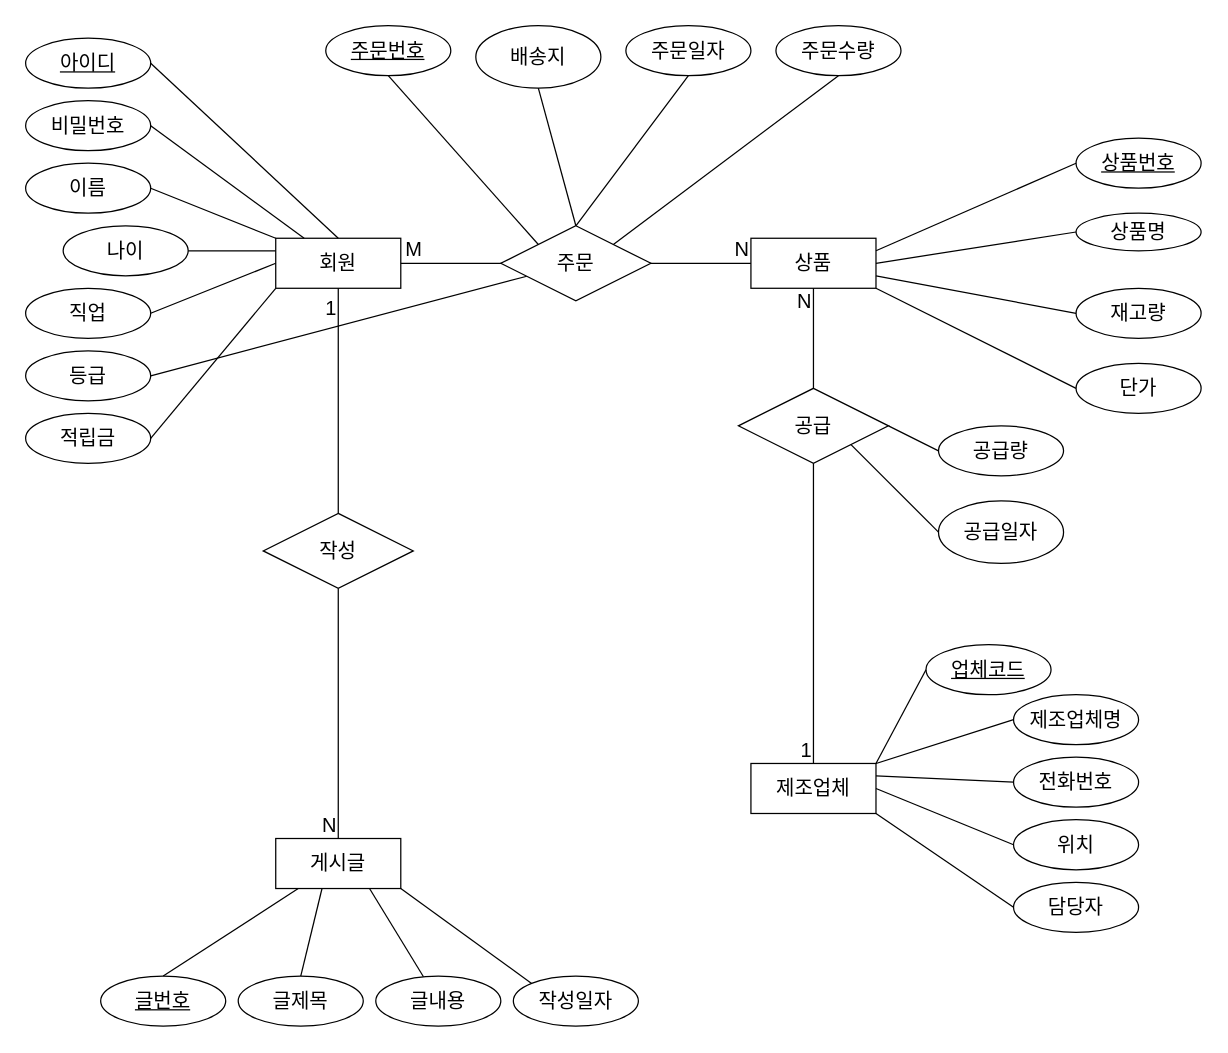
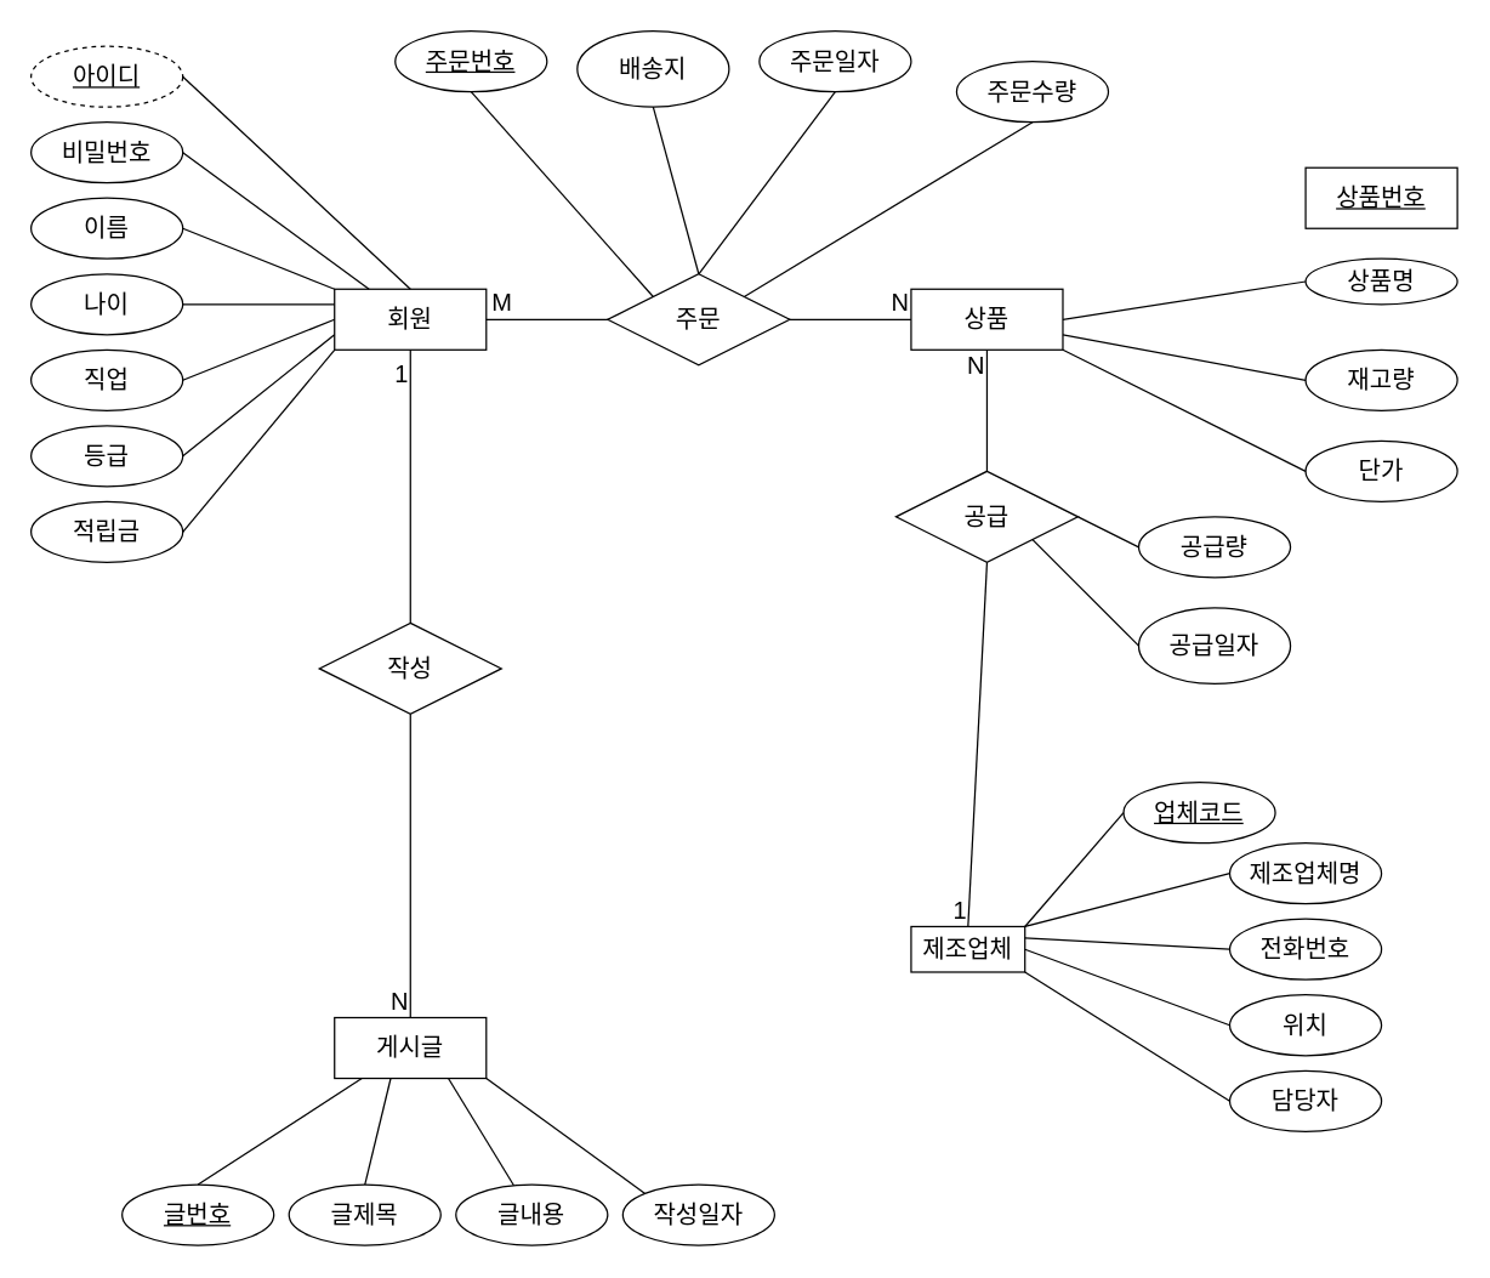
  <mxCell id="0" />
  <mxCell id="1" parent="0" />
  <mxCell id="2" value="회원" style="whiteSpace=wrap;html=1;align=center;fontSize=16;" parent="1" vertex="1"><mxGeometry x="220" y="190" width="100" height="40" as="geometry" /></mxCell>
  <mxCell id="3" value="상품" style="whiteSpace=wrap;html=1;align=center;fontSize=16;" parent="1" vertex="1"><mxGeometry x="600" y="190" width="100" height="40" as="geometry" /></mxCell>
- <mxCell id="4" value="아이디" style="ellipse;whiteSpace=wrap;html=1;align=center;fontStyle=4;fontSize=16;" parent="1" vertex="1"><mxGeometry x="20" y="30" width="100" height="40" as="geometry" /></mxCell>
+ <mxCell id="4" value="아이디" style="ellipse;whiteSpace=wrap;html=1;align=center;fontStyle=4;fontSize=16;dashed=1;" parent="1" vertex="1"><mxGeometry x="20" y="30" width="100" height="40" as="geometry" /></mxCell>
  <mxCell id="5" value="비밀번호" style="ellipse;whiteSpace=wrap;html=1;align=center;fontSize=16;" parent="1" vertex="1"><mxGeometry x="20" y="80" width="100" height="40" as="geometry" /></mxCell>
  <mxCell id="6" value="이름" style="ellipse;whiteSpace=wrap;html=1;align=center;fontSize=16;" parent="1" vertex="1"><mxGeometry x="20" y="130" width="100" height="40" as="geometry" /></mxCell>
- <mxCell id="7" value="나이" style="ellipse;whiteSpace=wrap;html=1;align=center;fontSize=16;" parent="1" vertex="1"><mxGeometry x="50" y="180" width="100" height="40" as="geometry" /></mxCell>
+ <mxCell id="7" value="나이" style="ellipse;whiteSpace=wrap;html=1;align=center;fontSize=16;" parent="1" vertex="1"><mxGeometry x="20" y="180" width="100" height="40" as="geometry" /></mxCell>
  <mxCell id="8" value="직업" style="ellipse;whiteSpace=wrap;html=1;align=center;fontSize=16;" parent="1" vertex="1"><mxGeometry x="20" y="230" width="100" height="40" as="geometry" /></mxCell>
  <mxCell id="9" value="등급" style="ellipse;whiteSpace=wrap;html=1;align=center;fontSize=16;" parent="1" vertex="1"><mxGeometry x="20" y="280" width="100" height="40" as="geometry" /></mxCell>
  <mxCell id="10" value="적립금" style="ellipse;whiteSpace=wrap;html=1;align=center;fontSize=16;" parent="1" vertex="1"><mxGeometry x="20" y="330" width="100" height="40" as="geometry" /></mxCell>
- <mxCell id="11" value="상품번호" style="ellipse;whiteSpace=wrap;html=1;align=center;fontStyle=4;fontSize=16;" parent="1" vertex="1"><mxGeometry x="860" y="110" width="100" height="40" as="geometry" /></mxCell>
+ <mxCell id="11" value="상품번호" style="whiteSpace=wrap;html=1;align=center;fontStyle=4;fontSize=16;rounded=0;" parent="1" vertex="1"><mxGeometry x="860" y="110" width="100" height="40" as="geometry" /></mxCell>
  <mxCell id="12" value="상품명" style="ellipse;whiteSpace=wrap;html=1;align=center;fontSize=16;" parent="1" vertex="1"><mxGeometry x="860" y="170" width="100" height="30" as="geometry" /></mxCell>
  <mxCell id="13" value="재고량" style="ellipse;whiteSpace=wrap;html=1;align=center;fontSize=16;" parent="1" vertex="1"><mxGeometry x="860" y="230" width="100" height="40" as="geometry" /></mxCell>
  <mxCell id="14" value="단가" style="ellipse;whiteSpace=wrap;html=1;align=center;fontSize=16;" parent="1" vertex="1"><mxGeometry x="860" y="290" width="100" height="40" as="geometry" /></mxCell>
- <mxCell id="15" value="" style="endArrow=none;html=1;rounded=0;fontSize=12;startSize=8;endSize=8;curved=1;entryX=0;entryY=0.5;entryDx=0;entryDy=0;exitX=1;exitY=0.25;exitDx=0;exitDy=0;" parent="1" source="3" target="11" edge="1"><mxGeometry relative="1" as="geometry"><mxPoint x="680" y="160" as="sourcePoint" /><mxPoint x="840" y="160" as="targetPoint" /></mxGeometry></mxCell>
  <mxCell id="16" value="" style="endArrow=none;html=1;rounded=0;fontSize=12;startSize=8;endSize=8;curved=1;entryX=0;entryY=0.5;entryDx=0;entryDy=0;exitX=1;exitY=0.5;exitDx=0;exitDy=0;" parent="1" source="3" target="12" edge="1"><mxGeometry relative="1" as="geometry"><mxPoint x="570" y="500" as="sourcePoint" /><mxPoint x="730" y="500" as="targetPoint" /></mxGeometry></mxCell>
  <mxCell id="17" value="" style="endArrow=none;html=1;rounded=0;fontSize=12;startSize=8;endSize=8;curved=1;entryX=0;entryY=0.5;entryDx=0;entryDy=0;exitX=1;exitY=0.75;exitDx=0;exitDy=0;" parent="1" source="3" target="13" edge="1"><mxGeometry relative="1" as="geometry"><mxPoint x="790" y="260" as="sourcePoint" /><mxPoint x="870" y="200" as="targetPoint" /></mxGeometry></mxCell>
  <mxCell id="18" value="" style="endArrow=none;html=1;rounded=0;fontSize=12;startSize=8;endSize=8;curved=1;entryX=0;entryY=0.5;entryDx=0;entryDy=0;exitX=1;exitY=1;exitDx=0;exitDy=0;" parent="1" source="3" target="14" edge="1"><mxGeometry relative="1" as="geometry"><mxPoint x="800" y="270" as="sourcePoint" /><mxPoint x="870" y="260" as="targetPoint" /></mxGeometry></mxCell>
  <mxCell id="19" value="" style="endArrow=none;html=1;rounded=0;fontSize=12;startSize=8;endSize=8;curved=1;exitX=1;exitY=0.5;exitDx=0;exitDy=0;entryX=0.5;entryY=0;entryDx=0;entryDy=0;" parent="1" source="4" target="2" edge="1"><mxGeometry relative="1" as="geometry"><mxPoint x="200" y="510" as="sourcePoint" /><mxPoint x="360" y="510" as="targetPoint" /></mxGeometry></mxCell>
  <mxCell id="20" value="" style="endArrow=none;html=1;rounded=0;fontSize=12;startSize=8;endSize=8;curved=1;exitX=1;exitY=0.5;exitDx=0;exitDy=0;" parent="1" source="5" target="2" edge="1"><mxGeometry relative="1" as="geometry"><mxPoint x="200" y="510" as="sourcePoint" /><mxPoint x="360" y="510" as="targetPoint" /></mxGeometry></mxCell>
  <mxCell id="21" value="" style="endArrow=none;html=1;rounded=0;fontSize=12;startSize=8;endSize=8;curved=1;exitX=1;exitY=0.5;exitDx=0;exitDy=0;entryX=0;entryY=0;entryDx=0;entryDy=0;" parent="1" source="6" target="2" edge="1"><mxGeometry relative="1" as="geometry"><mxPoint x="80" y="190" as="sourcePoint" /><mxPoint x="140" y="250" as="targetPoint" /></mxGeometry></mxCell>
  <mxCell id="22" value="" style="endArrow=none;html=1;rounded=0;fontSize=12;startSize=8;endSize=8;curved=1;exitX=1;exitY=0.5;exitDx=0;exitDy=0;entryX=0;entryY=0.25;entryDx=0;entryDy=0;" parent="1" source="7" target="2" edge="1"><mxGeometry relative="1" as="geometry"><mxPoint x="80" y="240" as="sourcePoint" /><mxPoint x="160" y="260" as="targetPoint" /></mxGeometry></mxCell>
  <mxCell id="23" value="" style="endArrow=none;html=1;rounded=0;fontSize=12;startSize=8;endSize=8;curved=1;exitX=1;exitY=0.5;exitDx=0;exitDy=0;entryX=0;entryY=0.5;entryDx=0;entryDy=0;" parent="1" source="8" target="2" edge="1"><mxGeometry relative="1" as="geometry"><mxPoint x="80" y="290" as="sourcePoint" /><mxPoint x="160" y="270" as="targetPoint" /></mxGeometry></mxCell>
- <mxCell id="24" value="" style="endArrow=none;html=1;rounded=0;fontSize=12;startSize=8;endSize=8;curved=1;exitX=1;exitY=0.5;exitDx=0;exitDy=0;" parent="1" source="9" target="49" edge="1"><mxGeometry relative="1" as="geometry"><mxPoint x="80" y="340" as="sourcePoint" /><mxPoint x="160" y="280" as="targetPoint" /></mxGeometry></mxCell>
+ <mxCell id="24" value="" style="endArrow=none;html=1;rounded=0;fontSize=12;startSize=8;endSize=8;curved=1;exitX=1;exitY=0.5;exitDx=0;exitDy=0;entryX=0;entryY=0.75;entryDx=0;entryDy=0;" parent="1" source="9" target="2" edge="1"><mxGeometry relative="1" as="geometry"><mxPoint x="80" y="340" as="sourcePoint" /><mxPoint x="160" y="280" as="targetPoint" /></mxGeometry></mxCell>
  <mxCell id="25" value="" style="endArrow=none;html=1;rounded=0;fontSize=12;startSize=8;endSize=8;curved=1;exitX=1;exitY=0.5;exitDx=0;exitDy=0;entryX=0;entryY=1;entryDx=0;entryDy=0;" parent="1" source="10" target="2" edge="1"><mxGeometry relative="1" as="geometry"><mxPoint x="80" y="390" as="sourcePoint" /><mxPoint x="160" y="290" as="targetPoint" /></mxGeometry></mxCell>
- <mxCell id="26" value="제조업체" style="whiteSpace=wrap;html=1;align=center;fontSize=16;" parent="1" vertex="1"><mxGeometry x="600" y="610" width="100" height="40" as="geometry" /></mxCell>
+ <mxCell id="26" value="제조업체" style="whiteSpace=wrap;html=1;align=center;fontSize=16;" parent="1" vertex="1"><mxGeometry x="600" y="610" width="75" height="30" as="geometry" /></mxCell>
  <mxCell id="27" value="업체코드" style="ellipse;whiteSpace=wrap;html=1;align=center;fontStyle=4;fontSize=16;" parent="1" vertex="1"><mxGeometry x="740" y="515" width="100" height="40" as="geometry" /></mxCell>
  <mxCell id="28" value="전화번호" style="ellipse;whiteSpace=wrap;html=1;align=center;fontSize=16;" parent="1" vertex="1"><mxGeometry x="810" y="605" width="100" height="40" as="geometry" /></mxCell>
  <mxCell id="29" value="위치" style="ellipse;whiteSpace=wrap;html=1;align=center;fontSize=16;" parent="1" vertex="1"><mxGeometry x="810" y="655" width="100" height="40" as="geometry" /></mxCell>
  <mxCell id="30" value="담당자" style="ellipse;whiteSpace=wrap;html=1;align=center;fontSize=16;" parent="1" vertex="1"><mxGeometry x="810" y="705" width="100" height="40" as="geometry" /></mxCell>
  <mxCell id="31" value="" style="endArrow=none;html=1;rounded=0;fontSize=12;startSize=8;endSize=8;curved=1;entryX=0;entryY=0.5;entryDx=0;entryDy=0;exitX=1;exitY=0;exitDx=0;exitDy=0;" parent="1" source="26" target="27" edge="1"><mxGeometry relative="1" as="geometry"><mxPoint x="590" y="470" as="sourcePoint" /><mxPoint x="750" y="470" as="targetPoint" /></mxGeometry></mxCell>
  <mxCell id="32" value="" style="endArrow=none;html=1;rounded=0;fontSize=12;startSize=8;endSize=8;curved=1;entryX=0;entryY=0.5;entryDx=0;entryDy=0;exitX=1;exitY=0.25;exitDx=0;exitDy=0;" parent="1" source="26" target="28" edge="1"><mxGeometry relative="1" as="geometry"><mxPoint x="730" y="470" as="sourcePoint" /><mxPoint x="780" y="460" as="targetPoint" /></mxGeometry></mxCell>
  <mxCell id="33" value="" style="endArrow=none;html=1;rounded=0;fontSize=12;startSize=8;endSize=8;curved=1;entryX=0;entryY=0.5;entryDx=0;entryDy=0;exitX=1;exitY=0.5;exitDx=0;exitDy=0;" parent="1" source="26" target="29" edge="1"><mxGeometry relative="1" as="geometry"><mxPoint x="730" y="470" as="sourcePoint" /><mxPoint x="780" y="510" as="targetPoint" /></mxGeometry></mxCell>
  <mxCell id="34" value="" style="endArrow=none;html=1;rounded=0;fontSize=12;startSize=8;endSize=8;curved=1;entryX=0;entryY=0.5;entryDx=0;entryDy=0;exitX=1;exitY=1;exitDx=0;exitDy=0;" parent="1" source="26" target="30" edge="1"><mxGeometry relative="1" as="geometry"><mxPoint x="730" y="480" as="sourcePoint" /><mxPoint x="780" y="560" as="targetPoint" /></mxGeometry></mxCell>
  <mxCell id="35" value="글제목" style="ellipse;whiteSpace=wrap;html=1;align=center;fontSize=16;" parent="1" vertex="1"><mxGeometry x="190" y="780" width="100" height="40" as="geometry" /></mxCell>
  <mxCell id="36" value="게시글" style="whiteSpace=wrap;html=1;align=center;fontSize=16;" parent="1" vertex="1"><mxGeometry x="220" y="670" width="100" height="40" as="geometry" /></mxCell>
  <mxCell id="37" value="글번호" style="ellipse;whiteSpace=wrap;html=1;align=center;fontStyle=4;fontSize=16;" parent="1" vertex="1"><mxGeometry x="80" y="780" width="100" height="40" as="geometry" /></mxCell>
  <mxCell id="38" value="글내용" style="ellipse;whiteSpace=wrap;html=1;align=center;fontSize=16;" parent="1" vertex="1"><mxGeometry x="300" y="780" width="100" height="40" as="geometry" /></mxCell>
  <mxCell id="39" value="작성일자" style="ellipse;whiteSpace=wrap;html=1;align=center;fontSize=16;" parent="1" vertex="1"><mxGeometry x="410" y="780" width="100" height="40" as="geometry" /></mxCell>
  <mxCell id="40" value="" style="endArrow=none;html=1;rounded=0;fontSize=12;startSize=8;endSize=8;curved=1;exitX=0.5;exitY=0;exitDx=0;exitDy=0;entryX=0.18;entryY=1;entryDx=0;entryDy=0;entryPerimeter=0;" parent="1" source="37" target="36" edge="1"><mxGeometry relative="1" as="geometry"><mxPoint x="250" y="730" as="sourcePoint" /><mxPoint x="410" y="730" as="targetPoint" /></mxGeometry></mxCell>
  <mxCell id="41" value="" style="endArrow=none;html=1;rounded=0;fontSize=12;startSize=8;endSize=8;curved=1;exitX=0.5;exitY=0;exitDx=0;exitDy=0;entryX=0.37;entryY=1;entryDx=0;entryDy=0;entryPerimeter=0;" parent="1" source="35" target="36" edge="1"><mxGeometry relative="1" as="geometry"><mxPoint x="140" y="790" as="sourcePoint" /><mxPoint x="238" y="740" as="targetPoint" /></mxGeometry></mxCell>
  <mxCell id="42" value="" style="endArrow=none;html=1;rounded=0;fontSize=12;startSize=8;endSize=8;curved=1;entryX=0.75;entryY=1;entryDx=0;entryDy=0;" parent="1" source="38" target="36" edge="1"><mxGeometry relative="1" as="geometry"><mxPoint x="250" y="790" as="sourcePoint" /><mxPoint x="257" y="740" as="targetPoint" /></mxGeometry></mxCell>
  <mxCell id="43" value="" style="endArrow=none;html=1;rounded=0;fontSize=12;startSize=8;endSize=8;curved=1;entryX=1;entryY=1;entryDx=0;entryDy=0;exitX=0;exitY=0;exitDx=0;exitDy=0;" parent="1" source="39" target="36" edge="1"><mxGeometry relative="1" as="geometry"><mxPoint x="343" y="791" as="sourcePoint" /><mxPoint x="295" y="740" as="targetPoint" /></mxGeometry></mxCell>
  <mxCell id="44" value="제조업체명" style="ellipse;whiteSpace=wrap;html=1;align=center;fontSize=16;" parent="1" vertex="1"><mxGeometry x="810" y="555" width="100" height="40" as="geometry" /></mxCell>
  <mxCell id="45" value="" style="endArrow=none;html=1;rounded=0;fontSize=12;startSize=8;endSize=8;curved=1;entryX=0;entryY=0.5;entryDx=0;entryDy=0;exitX=1;exitY=0;exitDx=0;exitDy=0;" parent="1" source="26" target="44" edge="1"><mxGeometry relative="1" as="geometry"><mxPoint x="640" y="630" as="sourcePoint" /><mxPoint x="800" y="630" as="targetPoint" /></mxGeometry></mxCell>
  <mxCell id="46" value="" style="endArrow=none;html=1;rounded=0;fontSize=12;startSize=8;endSize=8;curved=1;exitX=1;exitY=0.5;exitDx=0;exitDy=0;entryX=0;entryY=0.5;entryDx=0;entryDy=0;" parent="1" source="2" target="3" edge="1"><mxGeometry relative="1" as="geometry"><mxPoint x="570" y="410" as="sourcePoint" /><mxPoint x="730" y="410" as="targetPoint" /></mxGeometry></mxCell>
  <mxCell id="47" value="M" style="resizable=0;html=1;whiteSpace=wrap;align=left;verticalAlign=bottom;fontSize=16;" parent="46" connectable="0" vertex="1"><mxGeometry x="-1" relative="1" as="geometry"><mxPoint x="2" as="offset" /></mxGeometry></mxCell>
  <mxCell id="48" value="N" style="resizable=0;html=1;whiteSpace=wrap;align=right;verticalAlign=bottom;fontSize=16;" parent="46" connectable="0" vertex="1"><mxGeometry x="1" relative="1" as="geometry" /></mxCell>
  <mxCell id="49" value="주문" style="shape=rhombus;perimeter=rhombusPerimeter;whiteSpace=wrap;html=1;align=center;fontSize=16;" parent="1" vertex="1"><mxGeometry x="400" y="180" width="120" height="60" as="geometry" /></mxCell>
  <mxCell id="50" value="" style="endArrow=none;html=1;rounded=0;fontSize=12;startSize=8;endSize=8;curved=1;exitX=0.5;exitY=1;exitDx=0;exitDy=0;entryX=0.5;entryY=0;entryDx=0;entryDy=0;" parent="1" source="52" target="26" edge="1"><mxGeometry relative="1" as="geometry"><mxPoint x="570" y="310" as="sourcePoint" /><mxPoint x="730" y="310" as="targetPoint" /></mxGeometry></mxCell>
  <mxCell id="51" value="1" style="resizable=0;html=1;whiteSpace=wrap;align=right;verticalAlign=bottom;fontSize=16;" parent="50" connectable="0" vertex="1"><mxGeometry x="1" relative="1" as="geometry" /></mxCell>
  <mxCell id="52" value="공급" style="shape=rhombus;perimeter=rhombusPerimeter;whiteSpace=wrap;html=1;align=center;fontSize=16;" parent="1" vertex="1"><mxGeometry x="590" y="310" width="120" height="60" as="geometry" /></mxCell>
  <mxCell id="53" value="" style="endArrow=none;html=1;rounded=0;fontSize=12;startSize=8;endSize=8;curved=1;entryX=0.5;entryY=1;entryDx=0;entryDy=0;exitX=0.5;exitY=0;exitDx=0;exitDy=0;" parent="1" source="52" target="3" edge="1"><mxGeometry relative="1" as="geometry"><mxPoint x="570" y="310" as="sourcePoint" /><mxPoint x="730" y="310" as="targetPoint" /></mxGeometry></mxCell>
  <mxCell id="54" value="N" style="resizable=0;html=1;whiteSpace=wrap;align=right;verticalAlign=bottom;fontSize=16;" parent="53" connectable="0" vertex="1"><mxGeometry x="1" relative="1" as="geometry"><mxPoint y="21" as="offset" /></mxGeometry></mxCell>
  <mxCell id="55" value="공급일자" style="ellipse;whiteSpace=wrap;html=1;align=center;fontSize=16;" parent="1" vertex="1"><mxGeometry x="750" y="400" width="100" height="50" as="geometry" /></mxCell>
  <mxCell id="56" value="공급량" style="ellipse;whiteSpace=wrap;html=1;align=center;fontSize=16;" parent="1" vertex="1"><mxGeometry x="750" y="340" width="100" height="40" as="geometry" /></mxCell>
  <mxCell id="57" value="" style="endArrow=none;html=1;rounded=0;fontSize=12;startSize=8;endSize=8;curved=1;entryX=0;entryY=0.5;entryDx=0;entryDy=0;exitX=1;exitY=1;exitDx=0;exitDy=0;" parent="1" source="52" target="55" edge="1"><mxGeometry relative="1" as="geometry"><mxPoint x="570" y="410" as="sourcePoint" /><mxPoint x="730" y="410" as="targetPoint" /></mxGeometry></mxCell>
  <mxCell id="58" value="" style="endArrow=none;html=1;rounded=0;fontSize=12;startSize=8;endSize=8;curved=1;entryX=0;entryY=0.5;entryDx=0;entryDy=0;exitX=1;exitY=0.5;exitDx=0;exitDy=0;" parent="1" source="52" target="56" edge="1"><mxGeometry relative="1" as="geometry"><mxPoint x="570" y="410" as="sourcePoint" /><mxPoint x="730" y="410" as="targetPoint" /></mxGeometry></mxCell>
  <mxCell id="59" value="주문번호" style="ellipse;whiteSpace=wrap;html=1;align=center;fontStyle=4;fontSize=16;" parent="1" vertex="1"><mxGeometry x="260" y="20" width="100" height="40" as="geometry" /></mxCell>
  <mxCell id="60" value="배송지" style="ellipse;whiteSpace=wrap;html=1;align=center;fontSize=16;" parent="1" vertex="1"><mxGeometry x="380" y="20" width="100" height="50" as="geometry" /></mxCell>
  <mxCell id="61" value="주문일자" style="ellipse;whiteSpace=wrap;html=1;align=center;fontSize=16;" parent="1" vertex="1"><mxGeometry x="500" y="20" width="100" height="40" as="geometry" /></mxCell>
- <mxCell id="62" value="주문수량" style="ellipse;whiteSpace=wrap;html=1;align=center;fontSize=16;" parent="1" vertex="1"><mxGeometry x="620" y="20" width="100" height="40" as="geometry" /></mxCell>
+ <mxCell id="62" value="주문수량" style="ellipse;whiteSpace=wrap;html=1;align=center;fontSize=16;" parent="1" vertex="1"><mxGeometry x="630" y="40" width="100" height="40" as="geometry" /></mxCell>
  <mxCell id="63" value="" style="endArrow=none;html=1;rounded=0;fontSize=12;startSize=8;endSize=8;curved=1;exitX=0.5;exitY=1;exitDx=0;exitDy=0;entryX=0;entryY=0;entryDx=0;entryDy=0;" parent="1" source="59" target="49" edge="1"><mxGeometry relative="1" as="geometry"><mxPoint x="570" y="410" as="sourcePoint" /><mxPoint x="730" y="410" as="targetPoint" /></mxGeometry></mxCell>
  <mxCell id="64" value="" style="endArrow=none;html=1;rounded=0;fontSize=12;startSize=8;endSize=8;curved=1;exitX=0.5;exitY=1;exitDx=0;exitDy=0;entryX=0.5;entryY=0;entryDx=0;entryDy=0;" parent="1" source="60" target="49" edge="1"><mxGeometry relative="1" as="geometry"><mxPoint x="320" y="70" as="sourcePoint" /><mxPoint x="440" y="205" as="targetPoint" /></mxGeometry></mxCell>
  <mxCell id="65" value="" style="endArrow=none;html=1;rounded=0;fontSize=12;startSize=8;endSize=8;curved=1;exitX=0.5;exitY=1;exitDx=0;exitDy=0;entryX=0.5;entryY=0;entryDx=0;entryDy=0;" parent="1" source="61" target="49" edge="1"><mxGeometry relative="1" as="geometry"><mxPoint x="440" y="70" as="sourcePoint" /><mxPoint x="470" y="190" as="targetPoint" /></mxGeometry></mxCell>
  <mxCell id="66" value="" style="endArrow=none;html=1;rounded=0;fontSize=12;startSize=8;endSize=8;curved=1;exitX=0.5;exitY=1;exitDx=0;exitDy=0;entryX=1;entryY=0;entryDx=0;entryDy=0;" parent="1" source="62" target="49" edge="1"><mxGeometry relative="1" as="geometry"><mxPoint x="560" y="70" as="sourcePoint" /><mxPoint x="492" y="203" as="targetPoint" /></mxGeometry></mxCell>
  <mxCell id="67" value="작성" style="shape=rhombus;perimeter=rhombusPerimeter;whiteSpace=wrap;html=1;align=center;fontSize=16;" parent="1" vertex="1"><mxGeometry x="210" y="410" width="120" height="60" as="geometry" /></mxCell>
  <mxCell id="68" value="" style="endArrow=none;html=1;rounded=0;fontSize=12;startSize=8;endSize=8;curved=1;exitX=0.5;exitY=0;exitDx=0;exitDy=0;entryX=0.5;entryY=1;entryDx=0;entryDy=0;" parent="1" source="67" target="2" edge="1"><mxGeometry relative="1" as="geometry"><mxPoint x="570" y="410" as="sourcePoint" /><mxPoint x="730" y="410" as="targetPoint" /></mxGeometry></mxCell>
  <mxCell id="69" value="1" style="resizable=0;html=1;whiteSpace=wrap;align=right;verticalAlign=bottom;fontSize=16;" parent="68" connectable="0" vertex="1"><mxGeometry x="1" relative="1" as="geometry"><mxPoint y="27" as="offset" /></mxGeometry></mxCell>
  <mxCell id="70" value="" style="endArrow=none;html=1;rounded=0;fontSize=12;startSize=8;endSize=8;curved=1;exitX=0.5;exitY=1;exitDx=0;exitDy=0;entryX=0.5;entryY=0;entryDx=0;entryDy=0;" parent="1" source="67" target="36" edge="1"><mxGeometry relative="1" as="geometry"><mxPoint x="570" y="410" as="sourcePoint" /><mxPoint x="730" y="410" as="targetPoint" /></mxGeometry></mxCell>
  <mxCell id="71" value="N" style="resizable=0;html=1;whiteSpace=wrap;align=right;verticalAlign=bottom;fontSize=16;" parent="70" connectable="0" vertex="1"><mxGeometry x="1" relative="1" as="geometry" /></mxCell>
